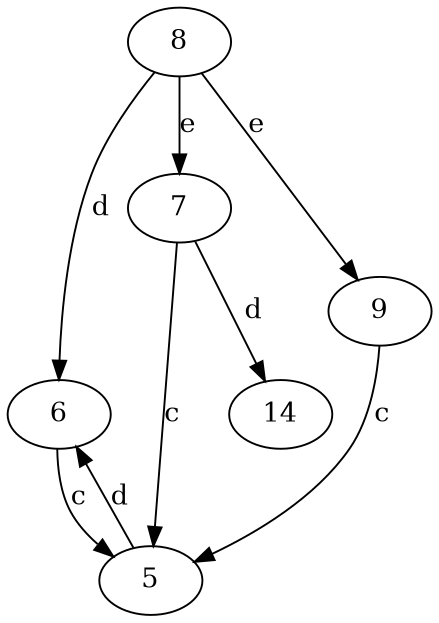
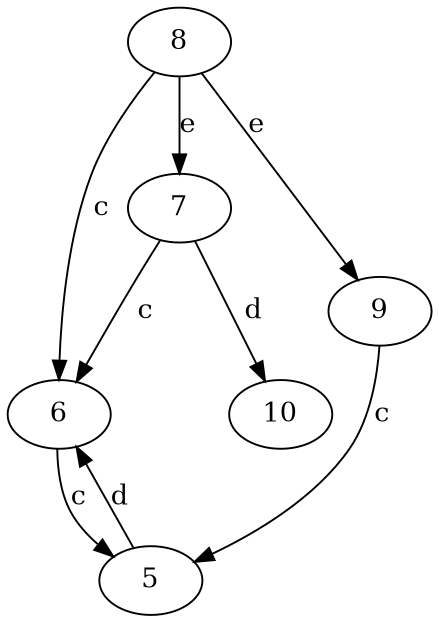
  strict digraph {
    fontname="DejaVu Serif"
    node [fontname="DejaVu Serif"]
    edge [fontname="DejaVu Serif"]
    n1 [label=8]
    6
    7
    9
    5
-   10 [label=14]
-   n1 -> 6 [label=d]
+   10
+   n1 -> 6 [label=c]
    n1 -> 7 [label=e]
    n1 -> 9 [label=e]
    6 -> 5 [label=c]
-   7 -> 5 [label=c]
+   7 -> 6 [label=c]
    7 -> 10 [label=d]
    9 -> 5 [label=c]
    5 -> 6 [label=d]
  }
